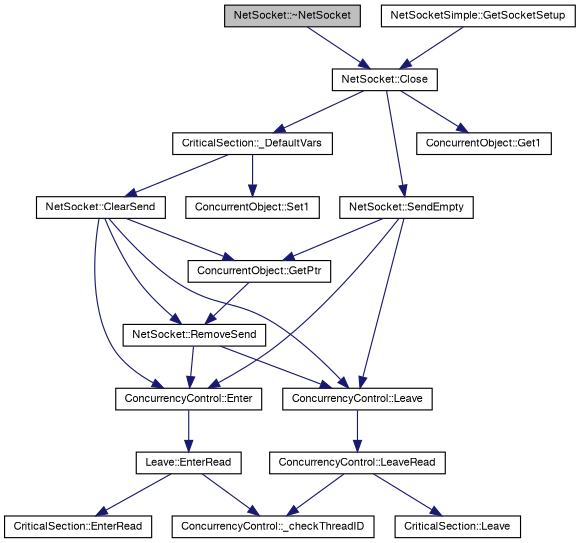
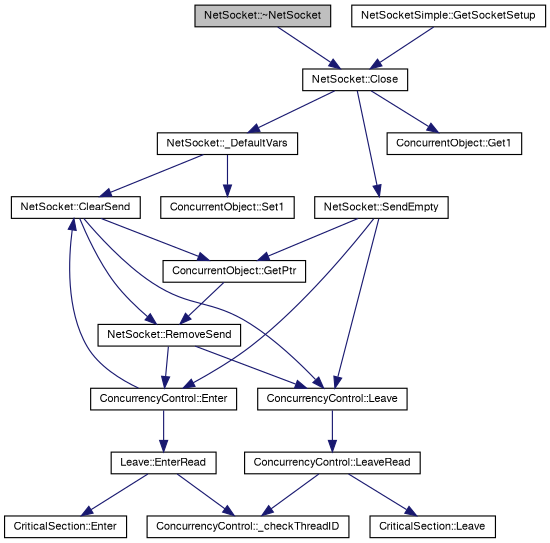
  digraph {
    rankdir=TB
    node [color=black fillcolor=white fontname=FreeSans fontsize=10 shape=record style=filled]
    edge [color=midnightblue fontname=FreeSans fontsize=10 labelfontname=FreeSans labelfontsize=10 style=solid]
    n1 [fillcolor=grey75 fontcolor=black height=0.2 label="NetSocket::~NetSocket" width=0.4]
    n2 [height=0.2 label="NetSocket::Close" width=0.4]
-   n3 [height=0.2 label="CriticalSection::_DefaultVars" width=0.4]
+   n3 [height=0.2 label="NetSocket::_DefaultVars" width=0.4]
    n4 [height=0.2 label="ConcurrentObject::Get1" width=0.4]
    n5 [height=0.2 label="NetSocket::SendEmpty" width=0.4]
    n6 [height=0.2 label="NetSocket::ClearSend" width=0.4]
    n7 [height=0.2 label="ConcurrentObject::Set1" width=0.4]
    n8 [height=0.2 label="NetSocketSimple::GetSocketSetup" width=0.4]
    n9 [height=0.2 label="ConcurrencyControl::Enter" width=0.4]
    n10 [height=0.2 label="ConcurrentObject::GetPtr" width=0.4]
    n11 [height=0.2 label="ConcurrencyControl::Leave" width=0.4]
    n12 [height=0.2 label="NetSocket::RemoveSend" width=0.4]
    n13 [height=0.2 label="Leave::EnterRead" width=0.4]
    n14 [height=0.2 label="ConcurrencyControl::LeaveRead" width=0.4]
    n15 [height=0.2 label="ConcurrencyControl::_checkThreadID" width=0.4]
-   n16 [height=0.2 label="CriticalSection::EnterRead" width=0.4]
+   n16 [height=0.2 label="CriticalSection::Enter" width=0.4]
    n17 [height=0.2 label="CriticalSection::Leave" width=0.4]
    n1 -> n2
    n2 -> n3
    n2 -> n4
    n2 -> n5
    n3 -> n6
    n3 -> n7
    n5 -> n9
    n5 -> n10
    n5 -> n11
-   n6 -> n9
+   n9 -> n6
    n6 -> n10
    n6 -> n11
    n6 -> n12
    n8 -> n2
    n9 -> n13
    n10 -> n12
    n11 -> n14
    n12 -> n9
    n12 -> n11
    n13 -> n15
    n13 -> n16
    n14 -> n15
    n14 -> n17
  }
